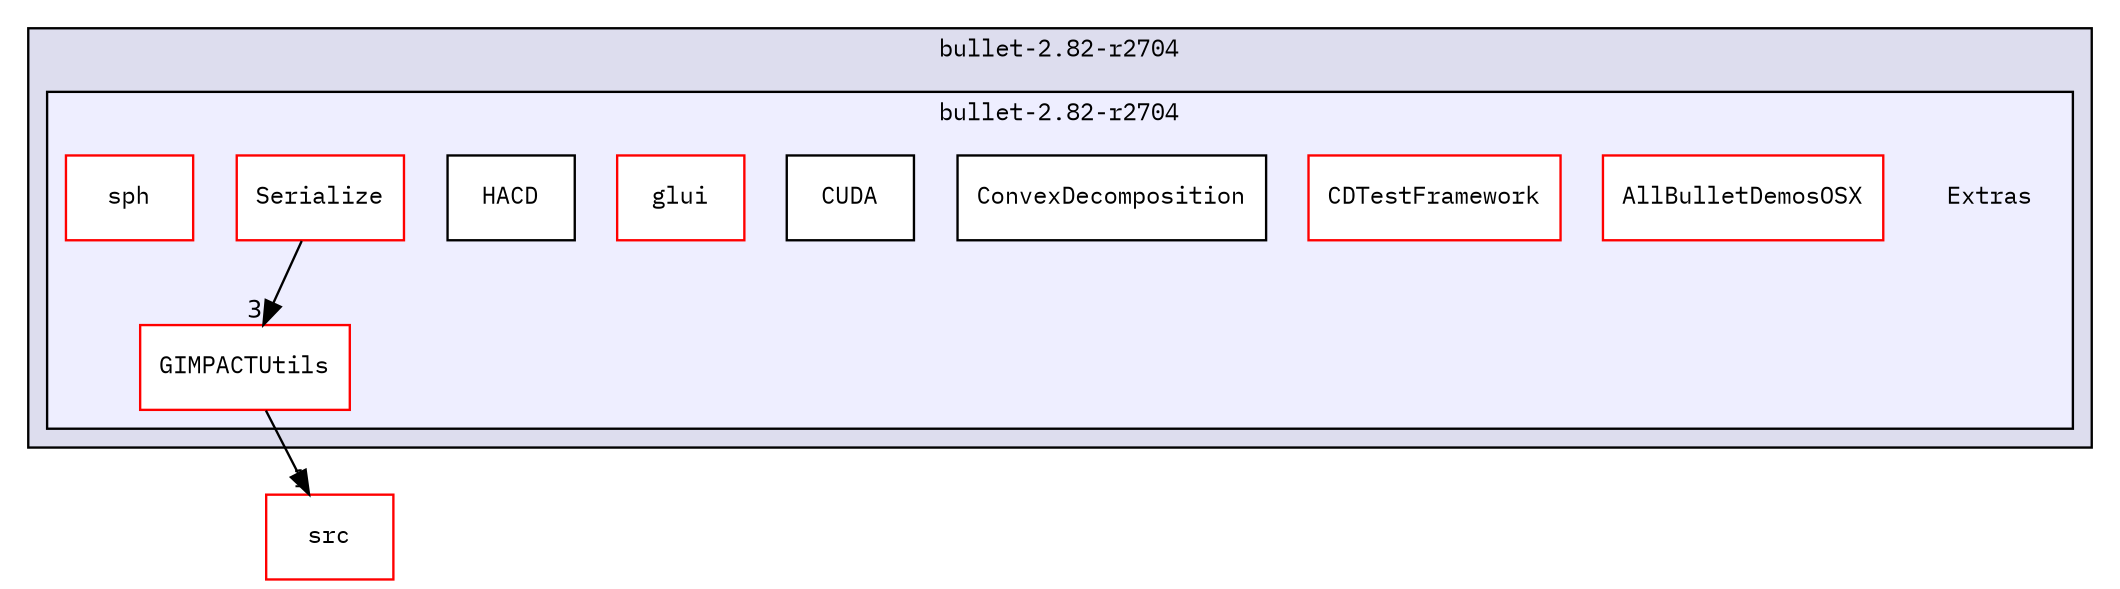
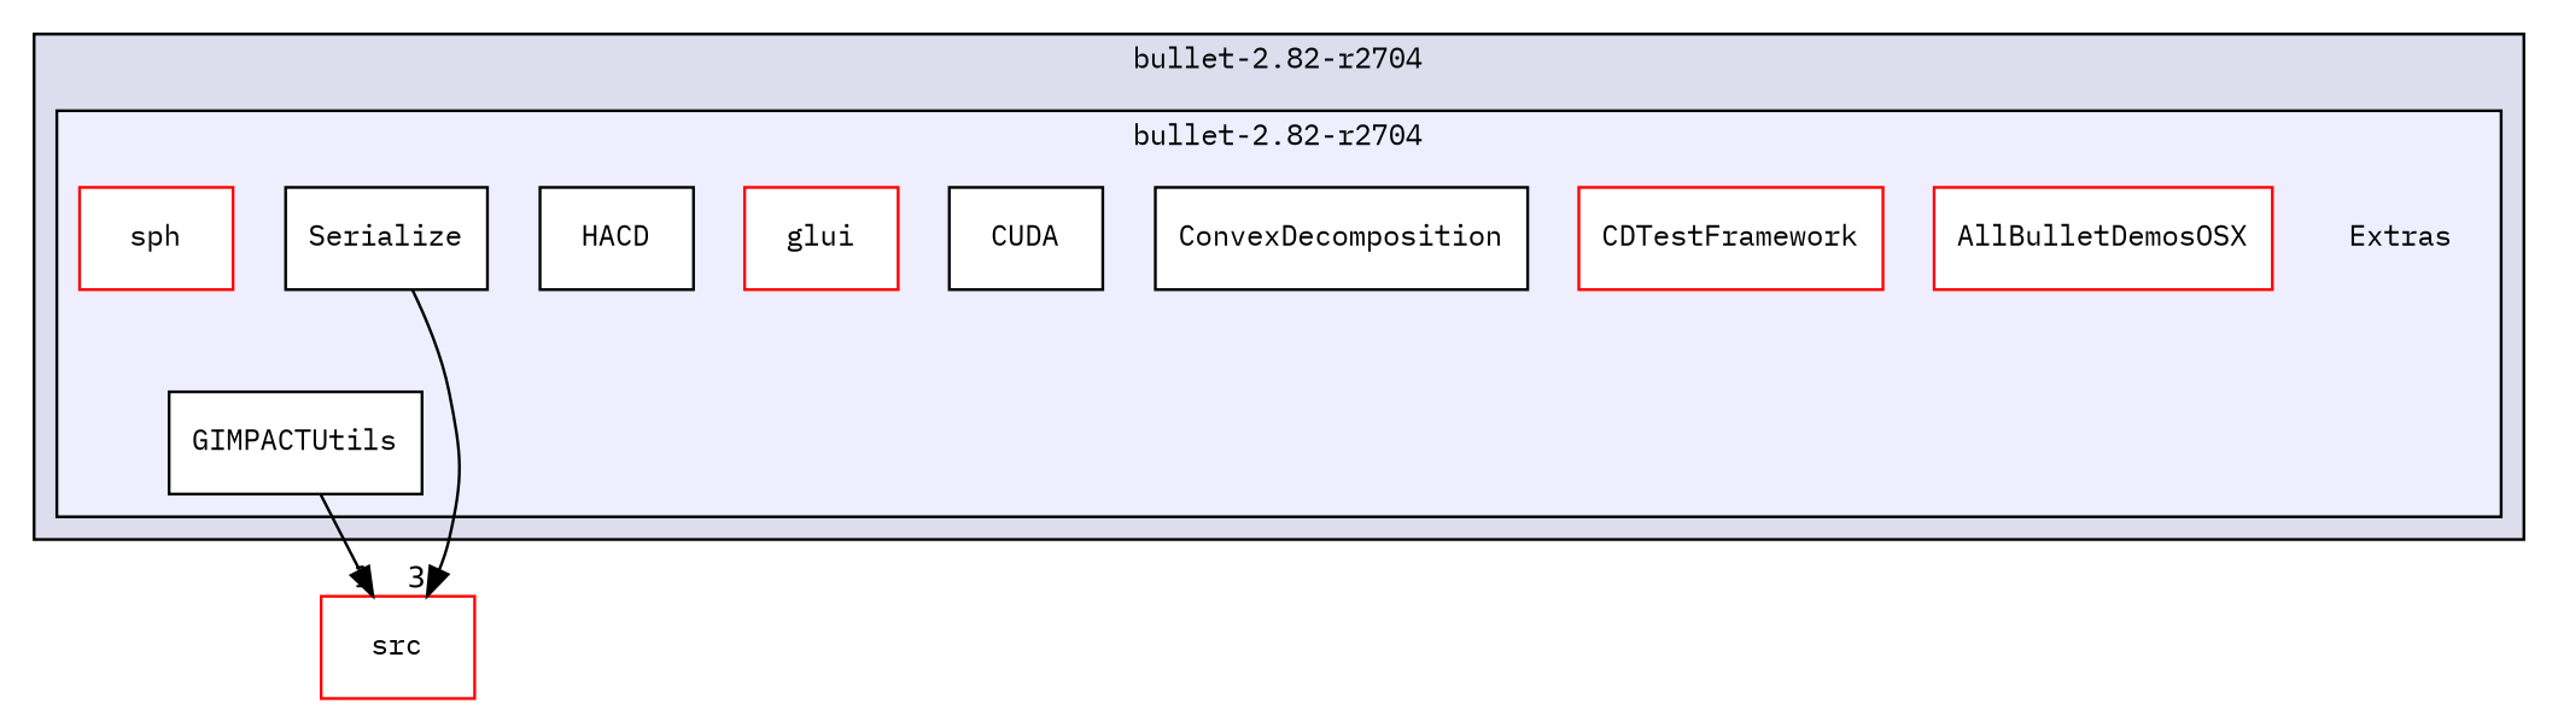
  digraph {
    compound=true
    fontname="IBM Plex Mono"
    node [fontname="IBM Plex Mono" fontsize=10 shape=box color=red fillcolor=white style=filled]
    edge [labeldistance=1.5 labelfontname=Helvetica labelfontsize=10 fontname="IBM Plex Mono"]
    n1 [label=Extras shape=plaintext color="" fillcolor="" style=""]
    n2 [label=AllBulletDemosOSX]
    n3 [label=CDTestFramework]
    n4 [color=black label=ConvexDecomposition]
    n5 [color=black label=CUDA]
-   n6 [label=GIMPACTUtils]
+   n6 [color=black label=GIMPACTUtils]
    n7 [label=glui]
    n8 [color=black label=HACD]
-   n9 [label=Serialize]
+   n9 [color=black label=Serialize]
    n10 [label=sph]
    n11 [label=src]
    subgraph cluster_1 {
      bgcolor="#ddddee"
      fontsize=10
      label="bullet-2.82-r2704"
      pencolor=black
      subgraph cluster_2 {
        bgcolor="#eeeeff"
        fontsize=10
        pencolor=black
        n1
        n2
        n3
        n4
        n5
        n6
        n7
        n8
        n9
        n10
      }
    }
    n6 -> n11 [headlabel=1]
-   n9 -> n6 [headlabel=3]
+   n9 -> n11 [headlabel=3]
  }
